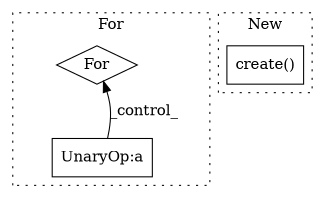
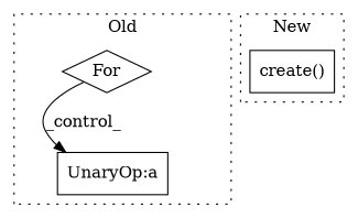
  digraph {
    node [shape=box]
    n1 [a=107 l="4,78" label=For s="5964,5990" shape=diamond]
    n2 [a=61 l=24 label="UnaryOp:a" s=6073]
    n3 [a=75 l=30 label="create()" s=5930]
    subgraph cluster_1 {
-     label=For
+     label=Old
      style=dotted
      n1
      n2
    }
    subgraph cluster_2 {
      label=New
      style=dotted
      n3
    }
-   n2 -> n1 [label=_control_]
+   n1 -> n2 [label=_control_]
  }
